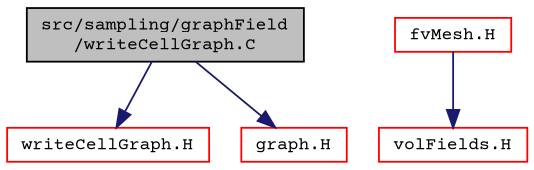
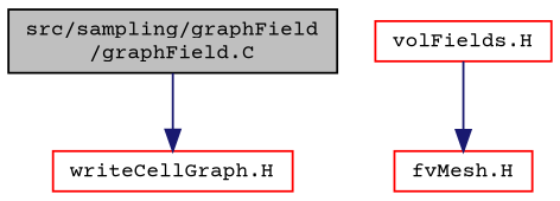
  digraph {
    fontname="Courier Prime"
    node [color=red fontname="Courier Prime" fontsize=10 shape=record]
    edge [color=midnightblue fontname="Courier Prime" fontsize=10 labelfontname=Helvetica labelfontsize=10 style=solid]
-   n1 [color=black fillcolor=grey75 fontcolor=black height=0.2 label="src/sampling/graphField\l/writeCellGraph.C" style=filled width=0.4]
+   n1 [color=black fillcolor=grey75 fontcolor=black height=0.2 label="src/sampling/graphField\l/graphField.C" style=filled width=0.4]
    n2 [height=0.2 label="writeCellGraph.H" width=0.4]
-   n3 [height=0.2 label="graph.H" width=0.4]
    n4 [height=0.2 label="volFields.H" width=0.4]
    n5 [height=0.2 label="fvMesh.H" width=0.4]
    n1 -> n2
-   n1 -> n3
-   n5 -> n4
+   n4 -> n5
  }
